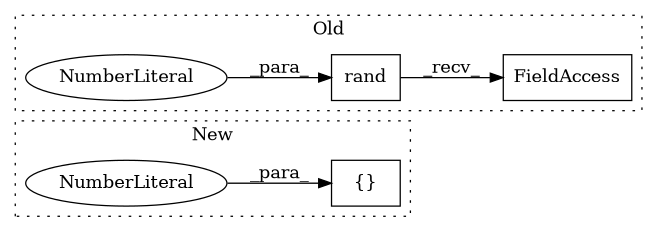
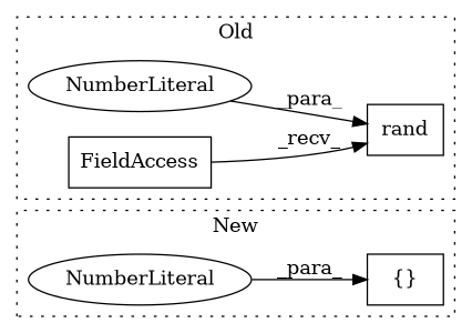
  digraph {
    rankdir=LR
    node [a=34 l=3 shape=box]
    n1 [a=4 l="1,1" label="{}" s="1032,1040"]
    n2 [label=NumberLiteral s=1037 shape=ellipse]
    n3 [a=32 l="5,1" label=rand s="1009,1021"]
    n4 [label=NumberLiteral s=1014 shape=ellipse]
    n5 [a=22 l=12 label=FieldAccess s=996]
    subgraph cluster_1 {
      label=New
      style=dotted
      n1
      n2
    }
    subgraph cluster_2 {
      label=Old
      style=dotted
      n3
      n4
      n5
    }
    n2 -> n1 [label=_para_]
    n4 -> n3 [label=_para_]
-   n3 -> n5 [label=_recv_]
+   n5 -> n3 [label=_recv_]
  }
